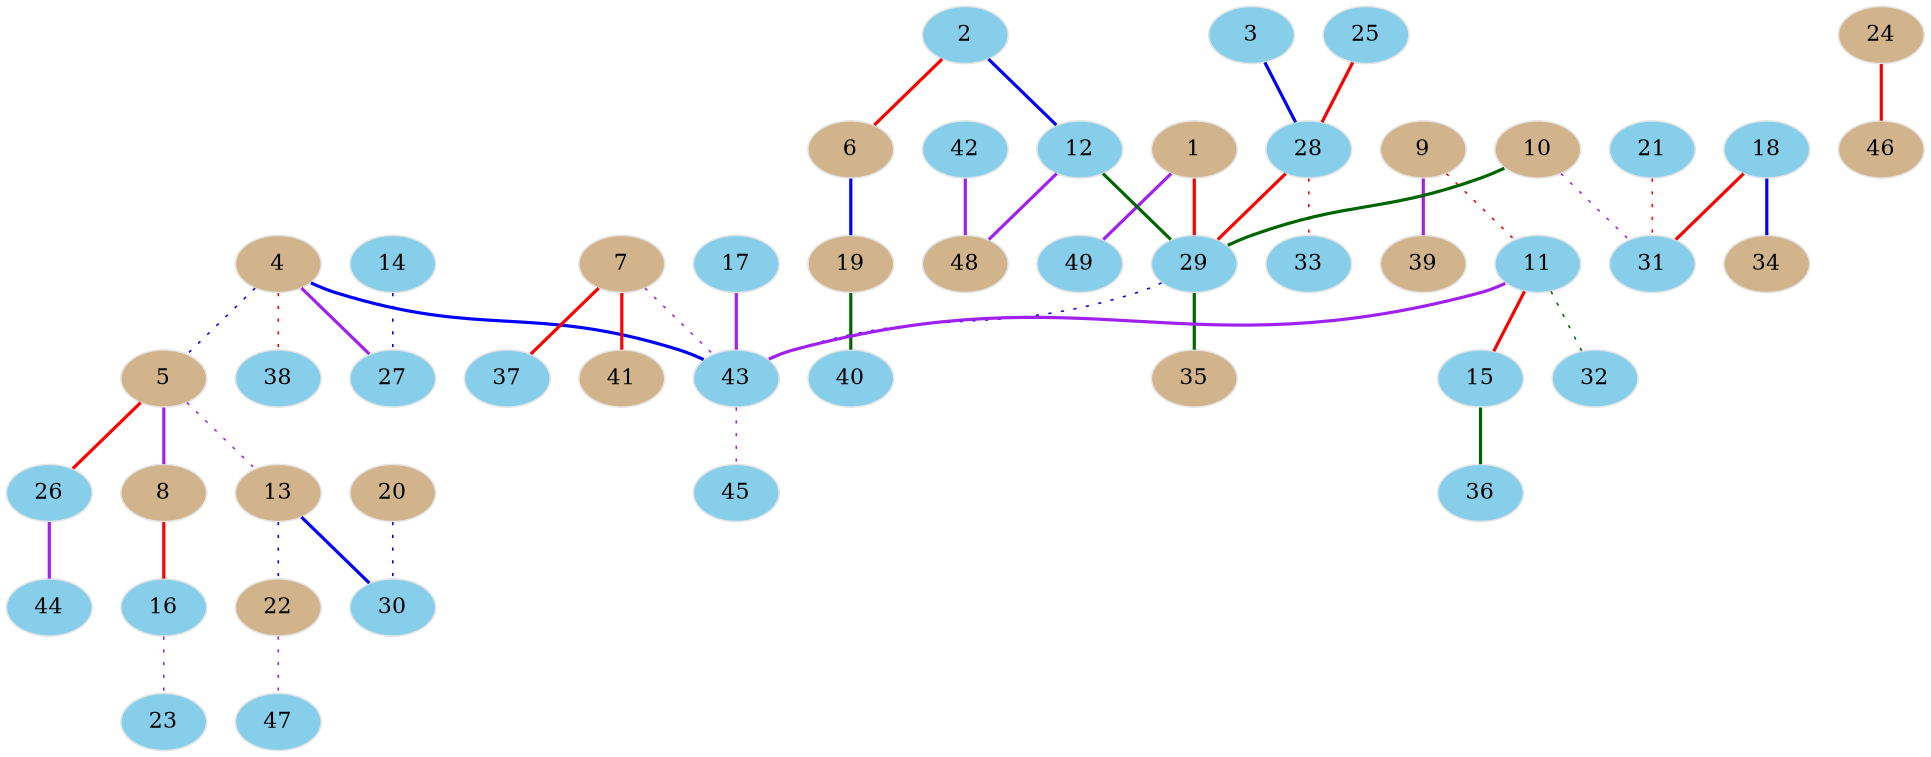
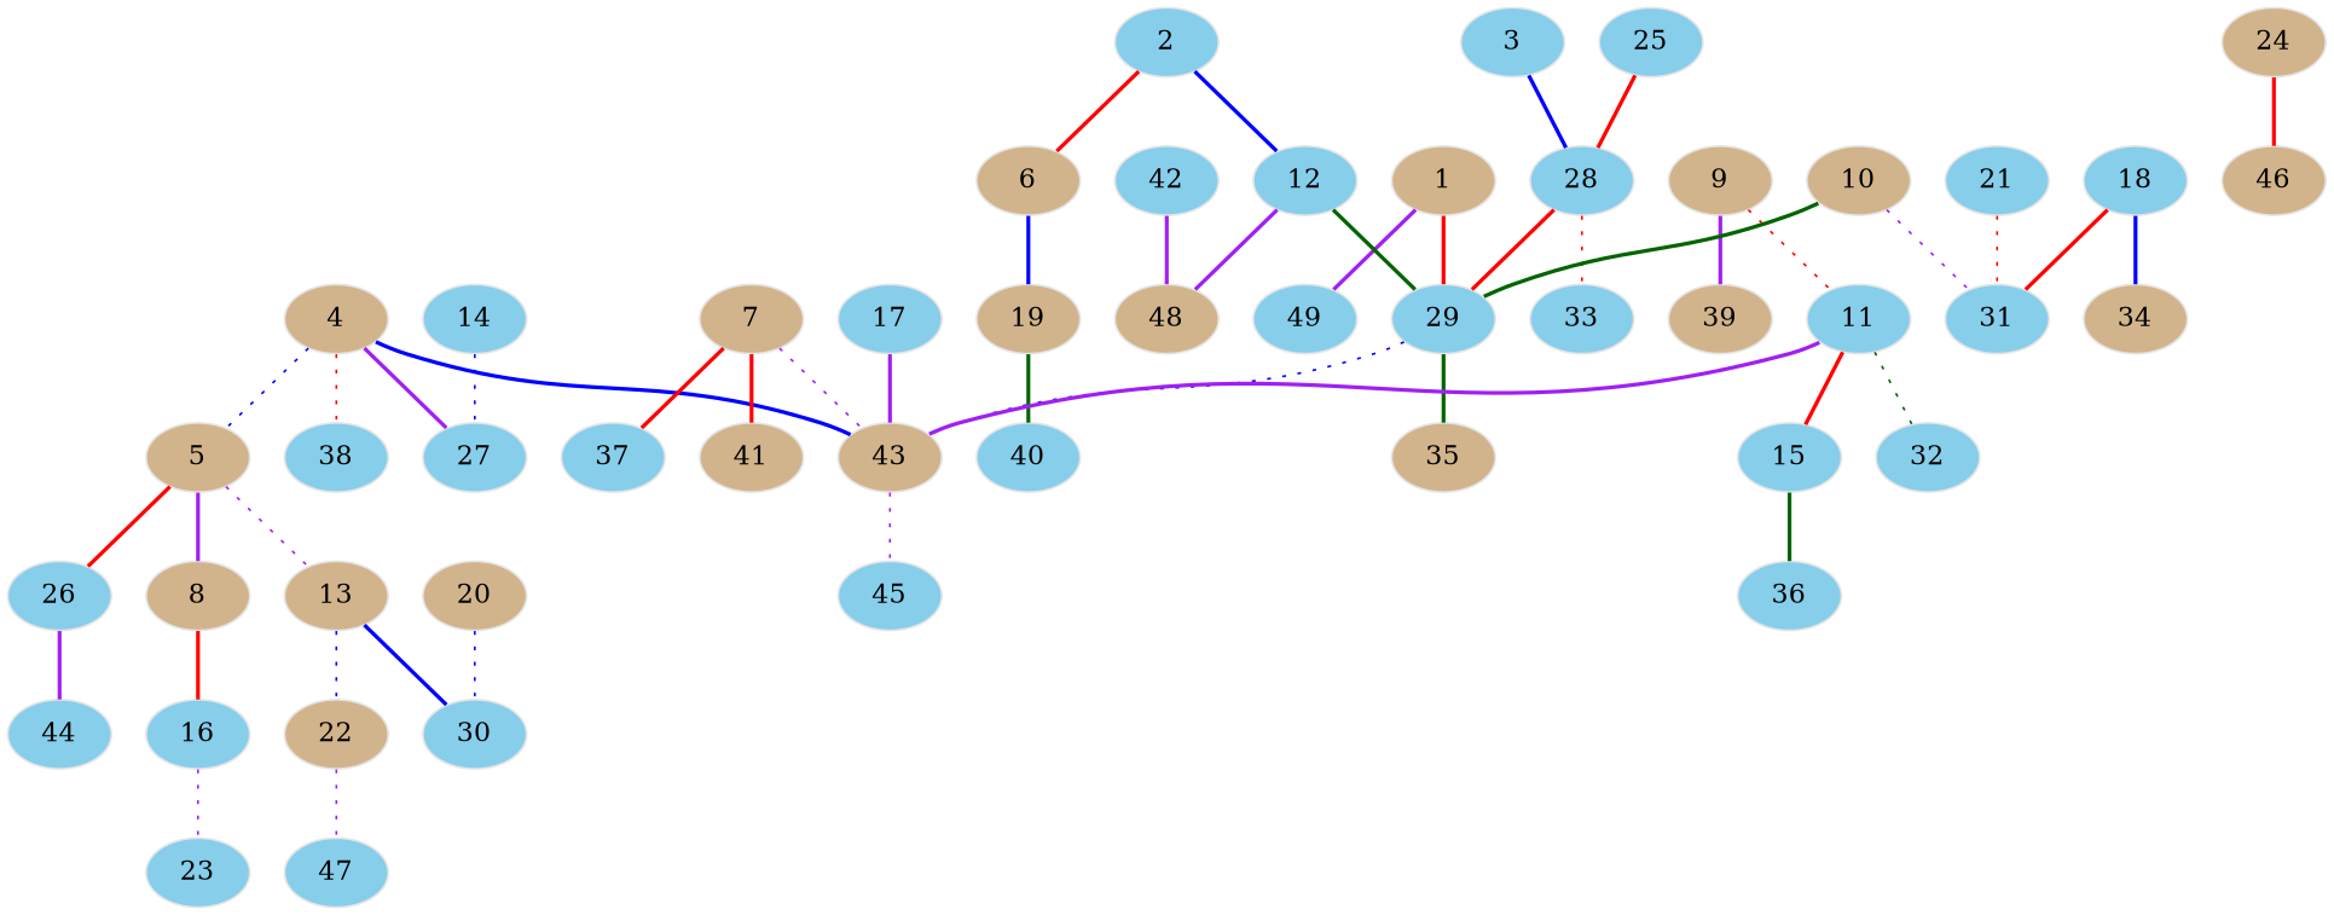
  graph {
    node [color=gray90 fillcolor=skyblue style=filled]
    edge [color=red style=bold weight=1.0]
    1 [fillcolor=tan]
    29
    49
-   43
+   43 [fillcolor=tan]
    35 [fillcolor=tan]
    6 [fillcolor=tan]
    2
    12
    19 [fillcolor=tan]
    48 [fillcolor=tan]
    3
    28
    33
    4 [fillcolor=tan]
    5 [fillcolor=tan]
    27
    38
    8 [fillcolor=tan]
    13 [fillcolor=tan]
    26
    45
    16
    22 [fillcolor=tan]
    30
    44
    40
    7 [fillcolor=tan]
    37
    41 [fillcolor=tan]
    23
    9 [fillcolor=tan]
    11
    39 [fillcolor=tan]
    15
    32
    10 [fillcolor=tan]
    31
    36
    47
    14
    46 [fillcolor=tan]
    17
    18
    34 [fillcolor=tan]
    20 [fillcolor=tan]
    21
    24 [fillcolor=tan]
    25
    42
    1 -- 29
    1 -- 49 [color=purple]
    29 -- 43 [color=blue style=dotted]
    29 -- 35 [color=darkgreen]
    43 -- 45 [color=purple style=dotted]
    6 -- 19 [color=blue]
    2 -- 6
    2 -- 12 [color=blue]
    12 -- 29 [color=darkgreen]
    12 -- 48 [color=purple]
    19 -- 40 [color=darkgreen]
    3 -- 28 [color=blue]
    28 -- 29
    28 -- 33 [style=dotted]
    4 -- 43 [color=blue]
    4 -- 5 [color=blue style=dotted]
    4 -- 27 [color=purple]
    4 -- 38 [style=dotted]
    5 -- 8 [color=purple]
    5 -- 13 [color=purple style=dotted]
    5 -- 26
    8 -- 16
    13 -- 22 [color=blue style=dotted]
    13 -- 30 [color=blue]
    26 -- 44 [color=purple]
    16 -- 23 [color=purple style=dotted]
    22 -- 47 [color=purple style=dotted]
    7 -- 43 [color=purple style=dotted]
    7 -- 37
    7 -- 41
    9 -- 11 [style=dotted]
    9 -- 39 [color=purple]
    11 -- 43 [color=purple]
    11 -- 15
    11 -- 32 [color=darkgreen style=dotted]
    15 -- 36 [color=darkgreen]
    10 -- 29 [color=darkgreen]
    10 -- 31 [color=purple style=dotted]
    14 -- 27 [color=blue style=dotted]
    17 -- 43 [color=purple]
    18 -- 31
    18 -- 34 [color=blue]
    20 -- 30 [color=blue style=dotted]
    21 -- 31 [style=dotted]
    24 -- 46
    25 -- 28
    42 -- 48 [color=purple]
  }
